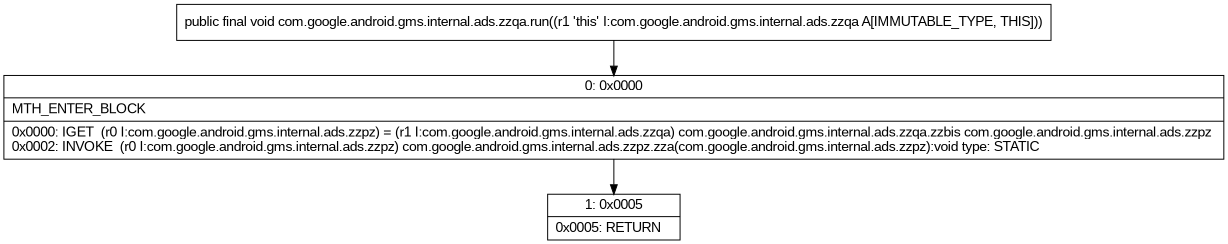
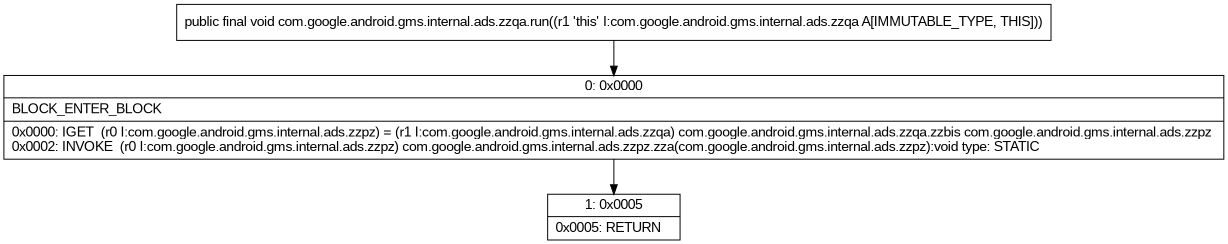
  digraph {
    fontname="Liberation Sans"
    node [shape=record fontname="Liberation Sans"]
    edge [fontname="Liberation Sans"]
-   n1 [label="{0\:\ 0x0000|MTH_ENTER_BLOCK\l|0x0000: IGET  (r0 I:com.google.android.gms.internal.ads.zzpz) = (r1 I:com.google.android.gms.internal.ads.zzqa) com.google.android.gms.internal.ads.zzqa.zzbis com.google.android.gms.internal.ads.zzpz \l0x0002: INVOKE  (r0 I:com.google.android.gms.internal.ads.zzpz) com.google.android.gms.internal.ads.zzpz.zza(com.google.android.gms.internal.ads.zzpz):void type: STATIC \l}"]
+   n1 [label="{0\:\ 0x0000|BLOCK_ENTER_BLOCK\l|0x0000: IGET  (r0 I:com.google.android.gms.internal.ads.zzpz) = (r1 I:com.google.android.gms.internal.ads.zzqa) com.google.android.gms.internal.ads.zzqa.zzbis com.google.android.gms.internal.ads.zzpz \l0x0002: INVOKE  (r0 I:com.google.android.gms.internal.ads.zzpz) com.google.android.gms.internal.ads.zzpz.zza(com.google.android.gms.internal.ads.zzpz):void type: STATIC \l}"]
    n2 [label="{1\:\ 0x0005|0x0005: RETURN   \l}"]
    n3 [label="{public final void com.google.android.gms.internal.ads.zzqa.run((r1 'this' I:com.google.android.gms.internal.ads.zzqa A[IMMUTABLE_TYPE, THIS])) }"]
    n1 -> n2
    n3 -> n1
  }
